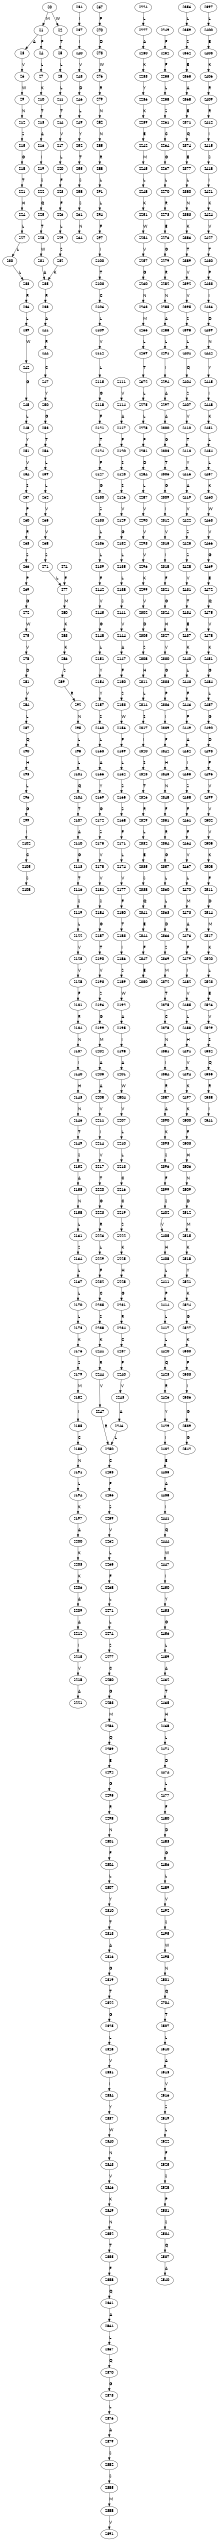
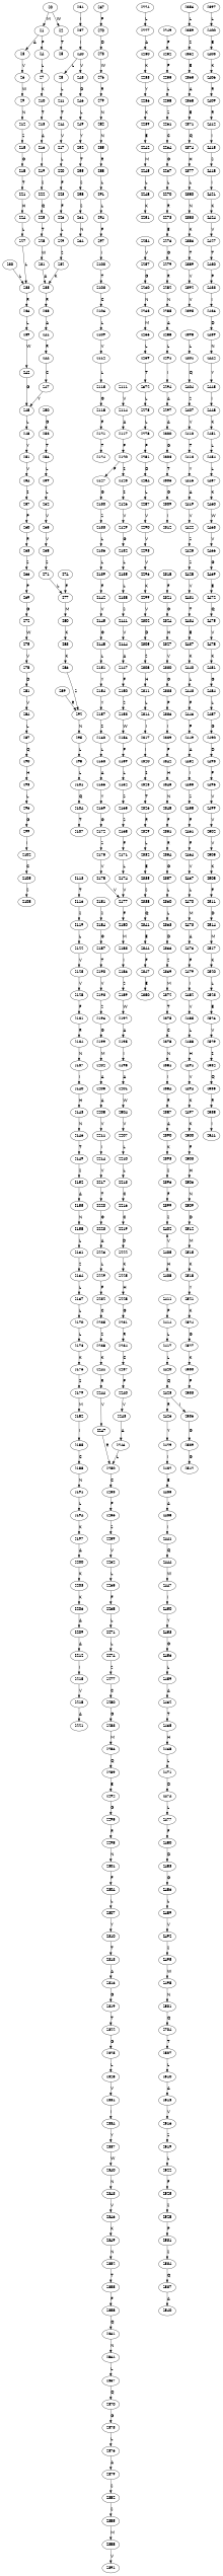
  strict digraph {
    fontname=Lato
    node [fontname=Lato]
    edge [fontname=Lato]
    S0
    S1
    S2
    S3
    S4
    S5
    S6
    S7
    S8
    S9
    S10
    S11
    S12
    S13
    S14
    S15
    S16
    S17
    S18
    S19
    S20
    S21
    S22
    S23
    S24
    S25
    S26
    S27
    S28
    S29
    S30
    S31
    S32
    S33
    S35
    S36
    S34
    S37
    S38
    S39
    S40
    S41
    S42
    S43
    S44
    S45
    S46
    S47
    S48
    S49
    S50
    S51
    S52
    S53
    S54
    S55
    S56
    S57
    S58
    S59
    S60
    S61
    S62
    S63
    S64
    S65
    S66
    S68
    S69
    S67
    S70
    S71
    S72
    S73
    S77
    S75
    S76
    S74
    S78
    S79
    S80
    S81
    S82
    S83
    S84
    S85
    S86
    S87
    S88
    S89
    S90
    S91
    S92
    S93
    S94
    S95
    S96
    S97
    S98
    S99
    S100
    S101
    S102
    S103
    S104
    S105
    S106
    S107
    S108
    S109
-   S110
    S112
    S113
    S111
    S114
    S115
    S116
    S117
    S118
    S119
    S120
    S121
    S122
    S123
    S124
    S125
    S126
    S127
    S128
    S129
    S130
    S131
    S132
    S133
    S134
    S135
    S136
    S137
    S138
    S139
    S140
    S141
    S142
    S143
    S144
    S145
    S146
    S147
    S148
    S149
    S150
    S151
    S152
    S153
    S154
    S155
    S156
    S157
    S158
    S159
    S160
    S161
    S162
    S163
    S164
    S165
    S166
    S167
    S168
    S169
    S170
    S171
    S172
    S173
    S174
    S175
    S176
    S177
    S178
    S179
    S180
    S181
    S182
    S183
    S184
    S185
    S186
    S187
    S188
    S189
    S190
    S191
    S192
    S193
    S194
    S195
    S196
    S197
    S198
    S199
    S200
    S201
    S202
    S203
    n205 [label=S804]
    S205
    S206
    S207
    S208
    S209
    S210
    S211
    S212
    S213
    S214
    S215
    S216
    S217
    S218
    S219
    S220
    S221
    S222
    S223
    S225
    S226
    S224
    S227
    S228
    S229
    S230
    S231
    S232
    S233
    S234
    S235
    S236
    S237
    S238
    S239
    S240
    S241
    S242
    S243
    S244
    S245
    S246
    S247
    S248
    S250
    S251
    S249
    S252
    S253
    S254
    S255
    S256
    S257
    S258
    S259
    S260
    S261
    S262
    S263
    S264
    S265
    S266
    S267
    S268
    S269
    S270
    S271
    n273 [label=S672]
    S273
    S274
    S275
    S276
    S277
    S278
    S279
    S280
    S281
    S282
    S283
    S284
    S285
    S286
    S287
    S288
    S289
    S290
    S291
    S292
    S293
    S294
    S295
    S296
    S297
    S298
    S299
    S300
    S301
    S302
    S303
    S304
    S305
    S306
    S307
    S308
    S309
    S310
    S311
    S312
    S313
    S314
-   S315
    S316
    S317
    S318
    S319
    S320
    S321
    S322
    S323
    S324
    S325
    S326
    S327
    S328
    S329
    S330
    S331
    S332
    S333
    S334
    S335
    S336
    S337
    S338
    S339
    S340
    S341
    S342
    S343
    S344
    S345
    S346
    S347
    S348
    S349
    S350
    S351
    S352
    S354
    S355
    S357
    S358
    S356
    S359
    S360
    S361
    S362
    S363
    n364 [label=S864]
    S365
    S366
    S367
    S368
    S369
    S370
    S371
    S372
    S373
    S374
    S375
    S376
    S377
    S378
    S379
    S380
    S381
    S382
    S383
    S384
    S385
    S386
    S387
    S388
    S389
    S390
    S391
    S392
    S393
    S395
    S396
    S398
    S399
    S397
    S400
    S401
    S402
    S403
    S404
    S405
    S406
    S407
    S408
    S409
    S410
    S411
    S412
    S413
    S414
    S415
    S416
    S417
    S418
    S419
    S420
    S421
    S422
    S423
    S424
    S425
    S426
    S427
    S428
    S429
    S430
    S431
    S432
    S433
    S434
    S435
    S436
    S437
    S438
    S439
    S440
    S441
    S442
    S443
    S444
    S445
    S446
    S447
    S448
    S449
    S450
    S451
    S452
    S453
    S454
    S455
    S456
    S457
    S458
    S459
    S460
    S461
    S462
    S463
    S464
    S465
    S466
    S467
    S468
    S469
    S470
    S471
    S472
    S473
    S474
    S475
    S476
    S477
    S478
    S479
    S480
    S481
    S482
    S483
    S484
    S485
    S486
    S487
    S488
    S489
    S490
    S491
    S492
    S493
    S494
    S495
    S496
    S497
    S498
    S499
    S500
    S501
    S502
    S503
    n503 [label=S704]
    S505
    S506
    S507
    S508
    S509
    S510
    S511
    S512
    S513
    S514
    S515
    S516
    S517
    S518
    S519
    S520
    S521
    S522
    S523
    S524
    S525
    S526
    S527
    S528
    S529
    S530
    S531
    S532
    S533
    S534
    S535
    S536
    S537
    S538
    S539
    S540
    S541
    S542
    S0 -> S1 [label=M]
    S0 -> S2 [label=W]
    S1 -> S3 [label=A]
    S1 -> S4 [label=P]
    S2 -> S5 [label=T]
    S3 -> S6 [label=V]
    S4 -> S7 [label=L]
-   S5 -> S8 [label=L]
+   S40 -> S8 [label=L]
    S6 -> S9 [label=W]
    S7 -> S10 [label=K]
    S8 -> S11 [label=L]
    S9 -> S12 [label=N]
    S10 -> S13 [label=T]
    S11 -> S14 [label=T]
    S12 -> S15 [label=S]
    S13 -> S16 [label=A]
    S14 -> S17 [label=V]
    S15 -> S18 [label=G]
    S16 -> S19 [label=I]
    S17 -> S20 [label=L]
    S18 -> S21 [label=T]
    S19 -> S22 [label=S]
    S20 -> S23 [label=F]
    S21 -> S24 [label=H]
    S22 -> S25 [label=Q]
    S23 -> S26 [label=F]
    S24 -> S27 [label=L]
    S25 -> S28 [label=T]
    S26 -> S29 [label=L]
-   S27 -> S30 [label=L]
+   S27 -> S33 [label=L]
    S28 -> S31 [label=W]
    S29 -> S32 [label=S]
    S30 -> S33 [label=L]
    S31 -> S35 [label=A]
    S32 -> S35 [label=K]
    S33 -> S36 [label=R]
    S35 -> S38 [label=R]
    S36 -> S39 [label=L]
    S34 -> S37 [label=I]
    S37 -> S40 [label=I]
    S38 -> S41 [label=A]
    S39 -> S42 [label=W]
    S40 -> S43 [label=V]
    S41 -> S44 [label=R]
    S42 -> S45 [label=G]
    S43 -> S46 [label=D]
    S44 -> S47 [label=C]
    S45 -> S48 [label=L]
    S46 -> S49 [label=L]
-   S47 -> S50 [label=Y]
+   S47 -> S45 [label=Y]
    S48 -> S51 [label=Y]
    S49 -> S52 [label=Y]
    S50 -> S53 [label=G]
    S51 -> S54 [label=V]
    S52 -> S55 [label=T]
    S53 -> S56 [label=T]
    S54 -> S57 [label=S]
    S55 -> S58 [label=S]
    S56 -> S59 [label=L]
    S57 -> S60 [label=P]
    S58 -> S61 [label=S]
    S59 -> S62 [label=L]
    S60 -> S63 [label=R]
    S61 -> S64 [label=N]
    S62 -> S65 [label=V]
    S63 -> S66 [label=S]
    S65 -> S68 [label=V]
    S66 -> S69 [label=P]
    S68 -> S71 [label=S]
    S69 -> S72 [label=G]
    S67 -> S70 [label=P]
    S70 -> S73 [label=D]
    S71 -> S77 [label=L]
    S72 -> S75 [label=W]
    S73 -> S76 [label=W]
    S77 -> S80 [label=M]
    S75 -> S78 [label=V]
    S76 -> S79 [label=R]
    S74 -> S77 [label=F]
    S78 -> S81 [label=D]
    S79 -> S82 [label=N]
    S80 -> S83 [label=K]
    S81 -> S84 [label=V]
    S82 -> S85 [label=N]
    S83 -> S86 [label=K]
    S84 -> S87 [label=L]
    S85 -> S88 [label=R]
-   S86 -> S89 [label=S]
+   S86 -> S92 [label=S]
    S87 -> S90 [label=Q]
    S88 -> S91 [label=L]
    S89 -> S92 [label=R]
    S90 -> S93 [label=H]
    S91 -> S94 [label=L]
    S92 -> S95 [label=N]
    S93 -> S96 [label=L]
    S94 -> S97 [label=F]
    S95 -> S98 [label=L]
    S96 -> S99 [label=G]
    S97 -> S100 [label=I]
    S98 -> S101 [label=L]
    S99 -> S102 [label=I]
    S100 -> S103 [label=T]
    S101 -> S104 [label=Q]
    S102 -> S105 [label=C]
    S103 -> S106 [label=C]
    S104 -> S107 [label=T]
    S105 -> S108 [label=S]
    S106 -> S109 [label=L]
-   S107 -> S110 [label=A]
    S109 -> S112 [label=V]
-   S110 -> S113 [label=G]
    S112 -> S115 [label=L]
    S113 -> S116 [label=T]
    S111 -> S114 [label=V]
    S114 -> S117 [label=A]
    S115 -> S118 [label=G]
    S116 -> S119 [label=S]
    S117 -> S120 [label=F]
    S118 -> S121 [label=F]
    S119 -> S122 [label=L]
    S120 -> S123 [label=S]
    S121 -> S124 [label=T]
    S122 -> S125 [label=V]
    S123 -> S126 [label=S]
-   S124 -> S127 [label=F]
+   S120 -> S127 [label=F]
    S125 -> S128 [label=V]
    S126 -> S129 [label=V]
    S127 -> S130 [label=G]
    S128 -> S131 [label=F]
    S129 -> S132 [label=G]
    S130 -> S133 [label=S]
    S131 -> S134 [label=R]
    S132 -> S135 [label=L]
    S133 -> S136 [label=L]
    S134 -> S137 [label=N]
    S135 -> S138 [label=L]
    S136 -> S139 [label=L]
    S137 -> S140 [label=I]
    S138 -> S141 [label=S]
    S139 -> S142 [label=F]
    S140 -> S143 [label=H]
    S141 -> S144 [label=V]
    S142 -> S145 [label=V]
    S143 -> S146 [label=N]
    S144 -> S147 [label=A]
    S145 -> S148 [label=G]
    S146 -> S149 [label=T]
    S147 -> S150 [label=F]
    S148 -> S151 [label=L]
    S149 -> S152 [label=S]
    S150 -> S153 [label=S]
    S151 -> S154 [label=Y]
    S152 -> S155 [label=A]
    S153 -> S156 [label=W]
    S154 -> S157 [label=Y]
    S155 -> S158 [label=N]
    S156 -> S159 [label=F]
    S157 -> S160 [label=S]
    S158 -> S161 [label=L]
    S159 -> S162 [label=L]
    S160 -> S163 [label=L]
    S161 -> S164 [label=S]
    S162 -> S165 [label=S]
    S163 -> S166 [label=A]
    S164 -> S167 [label=L]
    S165 -> S168 [label=S]
    S166 -> S169 [label=Y]
    S167 -> S170 [label=L]
    S168 -> S171 [label=F]
    S169 -> S172 [label=G]
    S170 -> S173 [label=L]
    S171 -> S174 [label=L]
    S172 -> S175 [label=S]
    S173 -> S176 [label=K]
    S174 -> S177 [label=V]
    S175 -> S178 [label=V]
    S176 -> S179 [label=S]
    S177 -> S180 [label=F]
-   S178 -> S181 [label=V]
+   S178 -> S177 [label=V]
    S179 -> S182 [label=M]
-   S180 -> S183 [label=T]
+   S180 -> S183 [label=M]
    S181 -> S184 [label=S]
    S182 -> S185 [label=I]
    S183 -> S186 [label=I]
    S184 -> S187 [label=G]
    S185 -> S188 [label=C]
    S186 -> S189 [label=S]
    S187 -> S190 [label=T]
    S188 -> S191 [label=N]
    S189 -> S192 [label=W]
    S190 -> S193 [label=V]
    S191 -> S194 [label=L]
    S192 -> S195 [label=A]
    S193 -> S196 [label=S]
    S194 -> S197 [label=K]
    S195 -> S198 [label=I]
    S196 -> S199 [label=G]
    S197 -> S200 [label=A]
    S198 -> S201 [label=A]
    S199 -> S202 [label=M]
    S200 -> S203 [label=K]
    S201 -> n205 [label=W]
    S202 -> S205 [label=A]
    S203 -> S206 [label=K]
    n205 -> S207 [label=V]
    S205 -> S208 [label=A]
    S206 -> S209 [label=A]
    S207 -> S210 [label=L]
    S208 -> S211 [label=V]
    S209 -> S212 [label=A]
    S210 -> S213 [label=L]
    S211 -> S214 [label=I]
    S212 -> S215 [label=I]
    S213 -> S216 [label=C]
    S214 -> S217 [label=V]
    S215 -> S218 [label=V]
    S216 -> S219 [label=C]
    S217 -> S220 [label=T]
    S218 -> S221 [label=A]
-   S219 -> S222 [label=S]
+   S219 -> S222 [label=D]
    S220 -> S223 [label=G]
    S222 -> S225 [label=K]
-   S223 -> S226 [label=R]
+   S223 -> S226 [label=A]
    S225 -> S228 [label=H]
    S226 -> S229 [label=L]
    S224 -> S227 [label=L]
    S227 -> S230 [label=A]
    S228 -> S231 [label=G]
    S229 -> S232 [label=F]
    S230 -> S233 [label=K]
    S231 -> S234 [label=R]
    S232 -> S235 [label=C]
    S233 -> S236 [label=Y]
    S234 -> S237 [label=C]
    S235 -> S238 [label=S]
    S236 -> S239 [label=K]
    S237 -> S240 [label=F]
    S238 -> S241 [label=K]
    S239 -> S242 [label=E]
    S240 -> S243 [label=V]
    S241 -> S244 [label=R]
    S242 -> S245 [label=M]
    S243 -> S246 [label=A]
    S244 -> S247 [label=V]
    S245 -> S248 [label=L]
    S246 -> S250 [label=L]
    S247 -> S250 [label=R]
    S248 -> S251 [label=K]
    S250 -> S253 [label=C]
-   S251 -> S254 [label=W]
    S249 -> S252 [label=F]
    S252 -> S255 [label=F]
    S253 -> S256 [label=F]
    S254 -> S257 [label=V]
    S255 -> S258 [label=L]
    S256 -> S259 [label=S]
    S257 -> S260 [label=G]
    S258 -> S261 [label=S]
    S259 -> S262 [label=V]
    S260 -> S263 [label=N]
    S261 -> S264 [label=C]
    S262 -> S265 [label=L]
    S263 -> S266 [label=M]
    S264 -> S267 [label=G]
    S265 -> S268 [label=F]
    S266 -> S269 [label=L]
    S267 -> S270 [label=L]
    S268 -> S271 [label=L]
    S269 -> n273 [label=T]
    S270 -> S273 [label=R]
    S271 -> S274 [label=L]
    n273 -> S275 [label=L]
    S273 -> S276 [label=E]
    S274 -> S277 [label=S]
    S275 -> S278 [label=L]
    S276 -> S279 [label=G]
    S277 -> S280 [label=C]
    S278 -> S281 [label=P]
    S279 -> S282 [label=R]
    S280 -> S283 [label=G]
    S281 -> S284 [label=D]
    S282 -> S285 [label=N]
    S283 -> S286 [label=M]
    S284 -> S287 [label=L]
    S285 -> S288 [label=A]
    S286 -> S289 [label=Q]
    S287 -> S290 [label=V]
    S288 -> S291 [label=L]
    S289 -> S292 [label=E]
    S290 -> S293 [label=V]
    S291 -> S294 [label=I]
    S292 -> S295 [label=G]
    S293 -> S296 [label=V]
    S294 -> S297 [label=A]
    S295 -> S298 [label=R]
    S296 -> S299 [label=K]
    S297 -> S300 [label=A]
    S298 -> S301 [label=N]
    S299 -> S302 [label=V]
    S300 -> S303 [label=G]
    S301 -> S304 [label=F]
    S302 -> S305 [label=D]
    S303 -> S306 [label=T]
    S304 -> S307 [label=L]
    S305 -> S308 [label=S]
    S306 -> S309 [label=G]
    S307 -> S310 [label=Y]
    S308 -> S311 [label=H]
    S309 -> S312 [label=I]
    S310 -> S313 [label=T]
    S311 -> S314 [label=L]
-   S312 -> S315 [label=V]
    S313 -> S316 [label=A]
-   S314 -> S317 [label=S]
-   S315 -> S318 [label=I]
+   S314 -> S317 [label=I]
    S316 -> S319 [label=G]
    S317 -> S320 [label=I]
    S318 -> S321 [label=F]
    S319 -> S322 [label=T]
    S320 -> S323 [label=S]
    S321 -> S324 [label=G]
    S322 -> S325 [label=G]
    S323 -> S326 [label=T]
    S324 -> S327 [label=H]
    S325 -> S328 [label=L]
    S326 -> S329 [label=R]
    S327 -> S330 [label=V]
    S328 -> S331 [label=V]
    S329 -> S332 [label=L]
    S330 -> S333 [label=G]
    S331 -> S334 [label=I]
    S332 -> S335 [label=E]
    S333 -> S336 [label=P]
    S334 -> S337 [label=Y]
    S335 -> S338 [label=S]
    S336 -> S339 [label=I]
    S337 -> S340 [label=W]
    S338 -> S341 [label=Q]
    S339 -> S342 [label=F]
    S340 -> S343 [label=N]
    S341 -> S344 [label=E]
    S342 -> S345 [label=H]
    S343 -> S346 [label=V]
    S344 -> S347 [label=F]
    S345 -> S348 [label=N]
    S346 -> S349 [label=K]
    S347 -> S350 [label=E]
    S348 -> S351 [label=F]
    S349 -> S352 [label=N]
    S351 -> S354 [label=R]
    S352 -> S355 [label=T]
    S354 -> S357 [label=G]
    S355 -> S358 [label=F]
    S357 -> S360 [label=L]
    S358 -> S361 [label=Q]
    S356 -> S359 [label=L]
    S359 -> S362 [label=S]
    S360 -> S363 [label=L]
-   S361 -> n364 [label=A]
+   S361 -> n364 [label=N]
    S362 -> S365 [label=E]
    S363 -> S366 [label=D]
    n364 -> S367 [label=L]
    S365 -> S368 [label=A]
    S366 -> S369 [label=S]
    S367 -> S370 [label=Q]
    S368 -> S371 [label=E]
    S369 -> S372 [label=M]
    S370 -> S373 [label=G]
    S371 -> S374 [label=Q]
    S372 -> S375 [label=T]
    S373 -> S376 [label=L]
-   S374 -> S377 [label=E]
+   S374 -> S377 [label=H]
    S375 -> S378 [label=C]
    S376 -> S379 [label=A]
    S377 -> S380 [label=L]
    S378 -> S381 [label=N]
    S379 -> S382 [label=S]
    S380 -> S383 [label=N]
    S381 -> S384 [label=I]
    S382 -> S385 [label=S]
    S383 -> S386 [label=K]
    S384 -> S387 [label=R]
    S385 -> S388 [label=M]
    S386 -> S389 [label=T]
    S387 -> S390 [label=A]
    S388 -> S391 [label=V]
    S389 -> S392 [label=V]
    S390 -> S393 [label=K]
    S392 -> S395 [label=V]
    S393 -> S396 [label=S]
-   S395 -> S398 [label=S]
    S396 -> S399 [label=F]
    S398 -> S401 [label=L]
    S399 -> S402 [label=S]
    S397 -> S400 [label=L]
    S400 -> S403 [label=E]
    S401 -> S404 [label=Q]
-   S402 -> S405 [label=V]
+   S405 -> S402 [label=V]
    S403 -> S406 [label=K]
    S404 -> S407 [label=S]
    S405 -> S408 [label=H]
    S406 -> S409 [label=R]
    S407 -> S410 [label=V]
-   S408 -> S411 [label=L]
    S409 -> S412 [label=R]
    S410 -> S413 [label=T]
    S411 -> S414 [label=P]
    S412 -> S415 [label=I]
    S413 -> S416 [label=Y]
    S414 -> S417 [label=L]
    S415 -> S418 [label=S]
    S416 -> S419 [label=A]
    S417 -> S420 [label=L]
    S418 -> S421 [label=I]
    S419 -> S422 [label=V]
    S420 -> S423 [label=Q]
    S421 -> S424 [label=K]
    S422 -> S425 [label=S]
    S423 -> S426 [label=R]
    S424 -> S427 [label=V]
    S425 -> S428 [label=S]
    S426 -> S429 [label=Y]
    S427 -> S430 [label=T]
    S428 -> S431 [label=V]
    S429 -> S432 [label=I]
    S430 -> S433 [label=P]
    S431 -> S434 [label=T]
    S432 -> S435 [label=E]
    S433 -> S436 [label=I]
    S434 -> S437 [label=E]
    S435 -> S438 [label=A]
    S436 -> S439 [label=D]
    S437 -> S440 [label=K]
    S438 -> S441 [label=I]
    S439 -> S442 [label=N]
    S440 -> S443 [label=L]
    S441 -> S444 [label=Q]
    S442 -> S445 [label=Y]
    S443 -> S446 [label=F]
    S444 -> S447 [label=W]
    S445 -> S448 [label=I]
    S446 -> S449 [label=P]
    S447 -> S450 [label=I]
    S448 -> S451 [label=K]
    S449 -> S452 [label=A]
    S450 -> S453 [label=Y]
    S451 -> S454 [label=L]
    S452 -> S455 [label=I]
    S453 -> S456 [label=G]
    S454 -> S457 [label=L]
    S455 -> S458 [label=S]
    S456 -> S459 [label=L]
    S457 -> S460 [label=K]
    S458 -> S461 [label=F]
    S459 -> S462 [label=A]
    S460 -> S463 [label=W]
    S461 -> S464 [label=F]
    S462 -> S465 [label=T]
    S463 -> S466 [label=V]
    S464 -> S467 [label=V]
    S465 -> S468 [label=H]
    S466 -> S469 [label=G]
    S467 -> S470 [label=L]
    S468 -> S471 [label=L]
    S469 -> S472 [label=E]
    S470 -> S473 [label=M]
    S471 -> S474 [label=D]
    S472 -> S475 [label=Q]
    S473 -> S476 [label=A]
    S474 -> S477 [label=L]
    S475 -> S478 [label=V]
    S476 -> S479 [label=F]
    S477 -> S480 [label=F]
    S478 -> S481 [label=K]
    S479 -> S482 [label=I]
    S480 -> S483 [label=D]
    S481 -> S484 [label=G]
    S482 -> S485 [label=V]
    S483 -> S486 [label=G]
    S484 -> S487 [label=L]
    S485 -> S488 [label=L]
    S486 -> S489 [label=L]
    S487 -> S490 [label=G]
    S488 -> S491 [label=H]
    S489 -> S492 [label=V]
    S490 -> S493 [label=D]
    S491 -> S494 [label=V]
    S492 -> S495 [label=S]
    S493 -> S496 [label=F]
    S494 -> S497 [label=K]
    S495 -> S498 [label=W]
    S496 -> S499 [label=V]
    S497 -> S500 [label=K]
    S498 -> S501 [label=N]
    S499 -> S502 [label=V]
    S500 -> S503 [label=F]
    S501 -> n503 [label=Q]
    S502 -> S505 [label=V]
    S503 -> S506 [label=H]
    n503 -> S507 [label=T]
    S505 -> S508 [label=K]
    S506 -> S509 [label=N]
    S507 -> S510 [label=L]
    S508 -> S511 [label=F]
    S509 -> S512 [label=D]
    S510 -> S513 [label=A]
    S511 -> S514 [label=D]
    S512 -> S515 [label=M]
    S513 -> S516 [label=V]
    S514 -> S517 [label=M]
    S515 -> S518 [label=K]
    S516 -> S519 [label=S]
    S517 -> S520 [label=K]
    S518 -> S521 [label=Y]
    S519 -> S522 [label=L]
    S520 -> S523 [label=L]
    S521 -> S524 [label=K]
    S522 -> S525 [label=F]
    S523 -> S526 [label=E]
    S524 -> S527 [label=G]
    S525 -> S528 [label=S]
    S526 -> S529 [label=V]
    S527 -> S530 [label=K]
    S528 -> S531 [label=P]
    S529 -> S532 [label=S]
    S530 -> S533 [label=F]
    S531 -> S534 [label=S]
    S532 -> S535 [label=Q]
-   S533 -> S536 [label=I]
+   S423 -> S536 [label=I]
    S534 -> S537 [label=Q]
    S535 -> S538 [label=R]
    S536 -> S539 [label=G]
    S537 -> S540 [label=A]
    S538 -> S541 [label=I]
    S539 -> S542 [label=G]
  }
